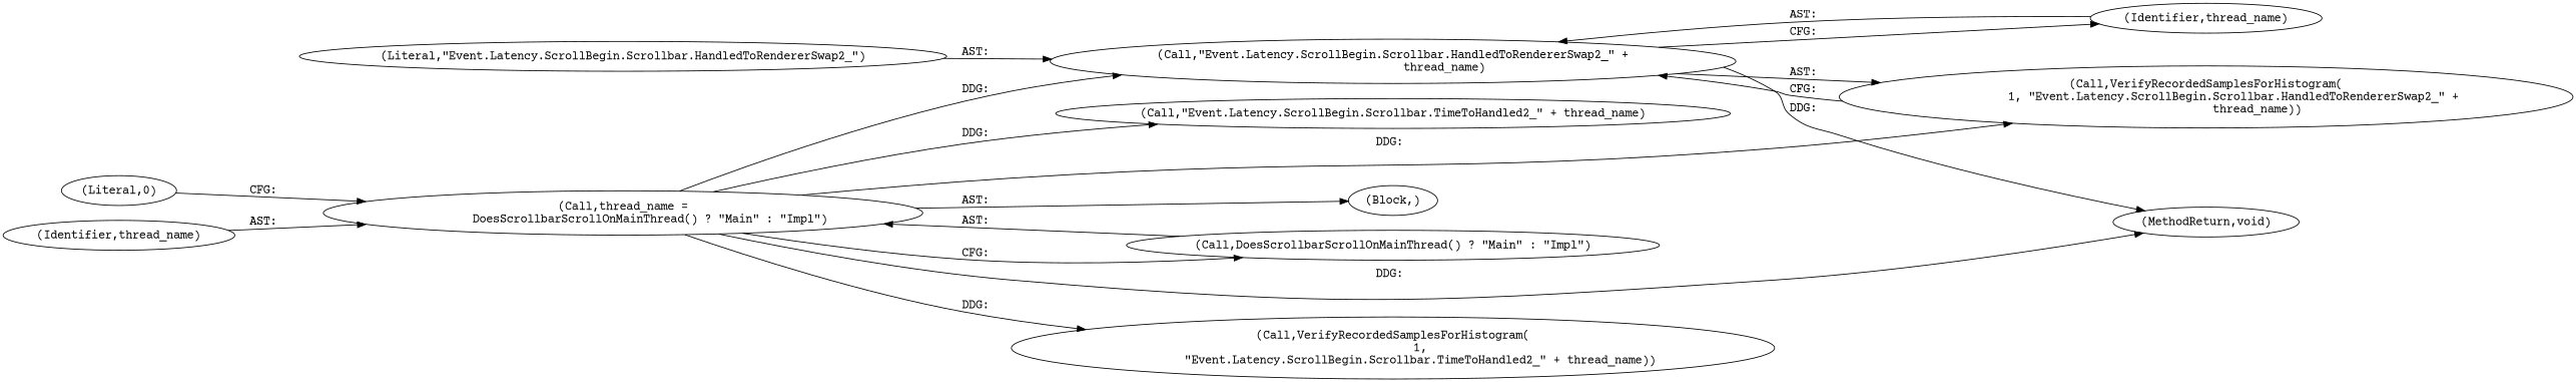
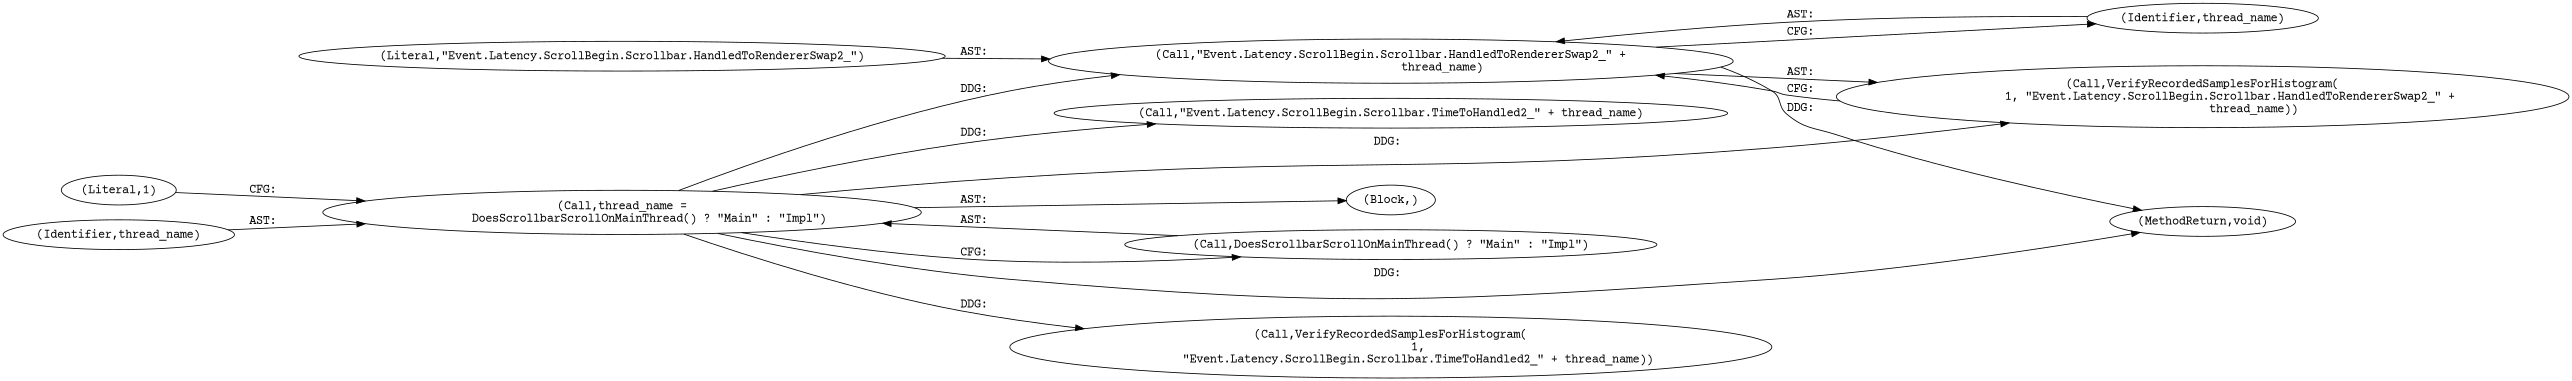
  digraph {
    rankdir=LR
    fontname="Courier Prime"
    node [fontname="Courier Prime"]
    edge [fontname="Courier Prime"]
    n1 [label="(Call,\"Event.Latency.ScrollBegin.Scrollbar.HandledToRendererSwap2_\" +\n               thread_name)"]
    n2 [label="(MethodReturn,void)"]
    n3 [label="(Identifier,thread_name)"]
    n4 [label="(Call,VerifyRecordedSamplesForHistogram(\n        1, \"Event.Latency.ScrollBegin.Scrollbar.HandledToRendererSwap2_\" +\n               thread_name))"]
    n5 [label="(Call,thread_name =\n        DoesScrollbarScrollOnMainThread() ? \"Main\" : \"Impl\")"]
    n6 [label="(Call,VerifyRecordedSamplesForHistogram(\n        1,\n        \"Event.Latency.ScrollBegin.Scrollbar.TimeToHandled2_\" + thread_name))"]
    n7 [label="(Call,\"Event.Latency.ScrollBegin.Scrollbar.TimeToHandled2_\" + thread_name)"]
    n8 [label="(Call,DoesScrollbarScrollOnMainThread() ? \"Main\" : \"Impl\")"]
    n9 [label="(Block,)"]
    n10 [label="(Literal,\"Event.Latency.ScrollBegin.Scrollbar.HandledToRendererSwap2_\")"]
-   n11 [label="(Literal,0)"]
+   n11 [label="(Literal,1)"]
    n12 [label="(Identifier,thread_name)"]
    n1 -> n2 [label="DDG: "]
    n1 -> n3 [label="CFG: "]
    n1 -> n4 [label="AST: "]
    n3 -> n1 [label="AST: "]
    n4 -> n1 [label="CFG: "]
    n5 -> n1 [label="DDG: "]
    n5 -> n2 [label="DDG: "]
    n5 -> n4 [label="DDG: "]
    n5 -> n6 [label="DDG: "]
    n5 -> n7 [label="DDG: "]
    n5 -> n8 [label="CFG: "]
    n5 -> n9 [label="AST: "]
    n8 -> n5 [label="AST: "]
    n10 -> n1 [label="AST: "]
    n11 -> n5 [label="CFG: "]
    n12 -> n5 [label="AST: "]
  }
